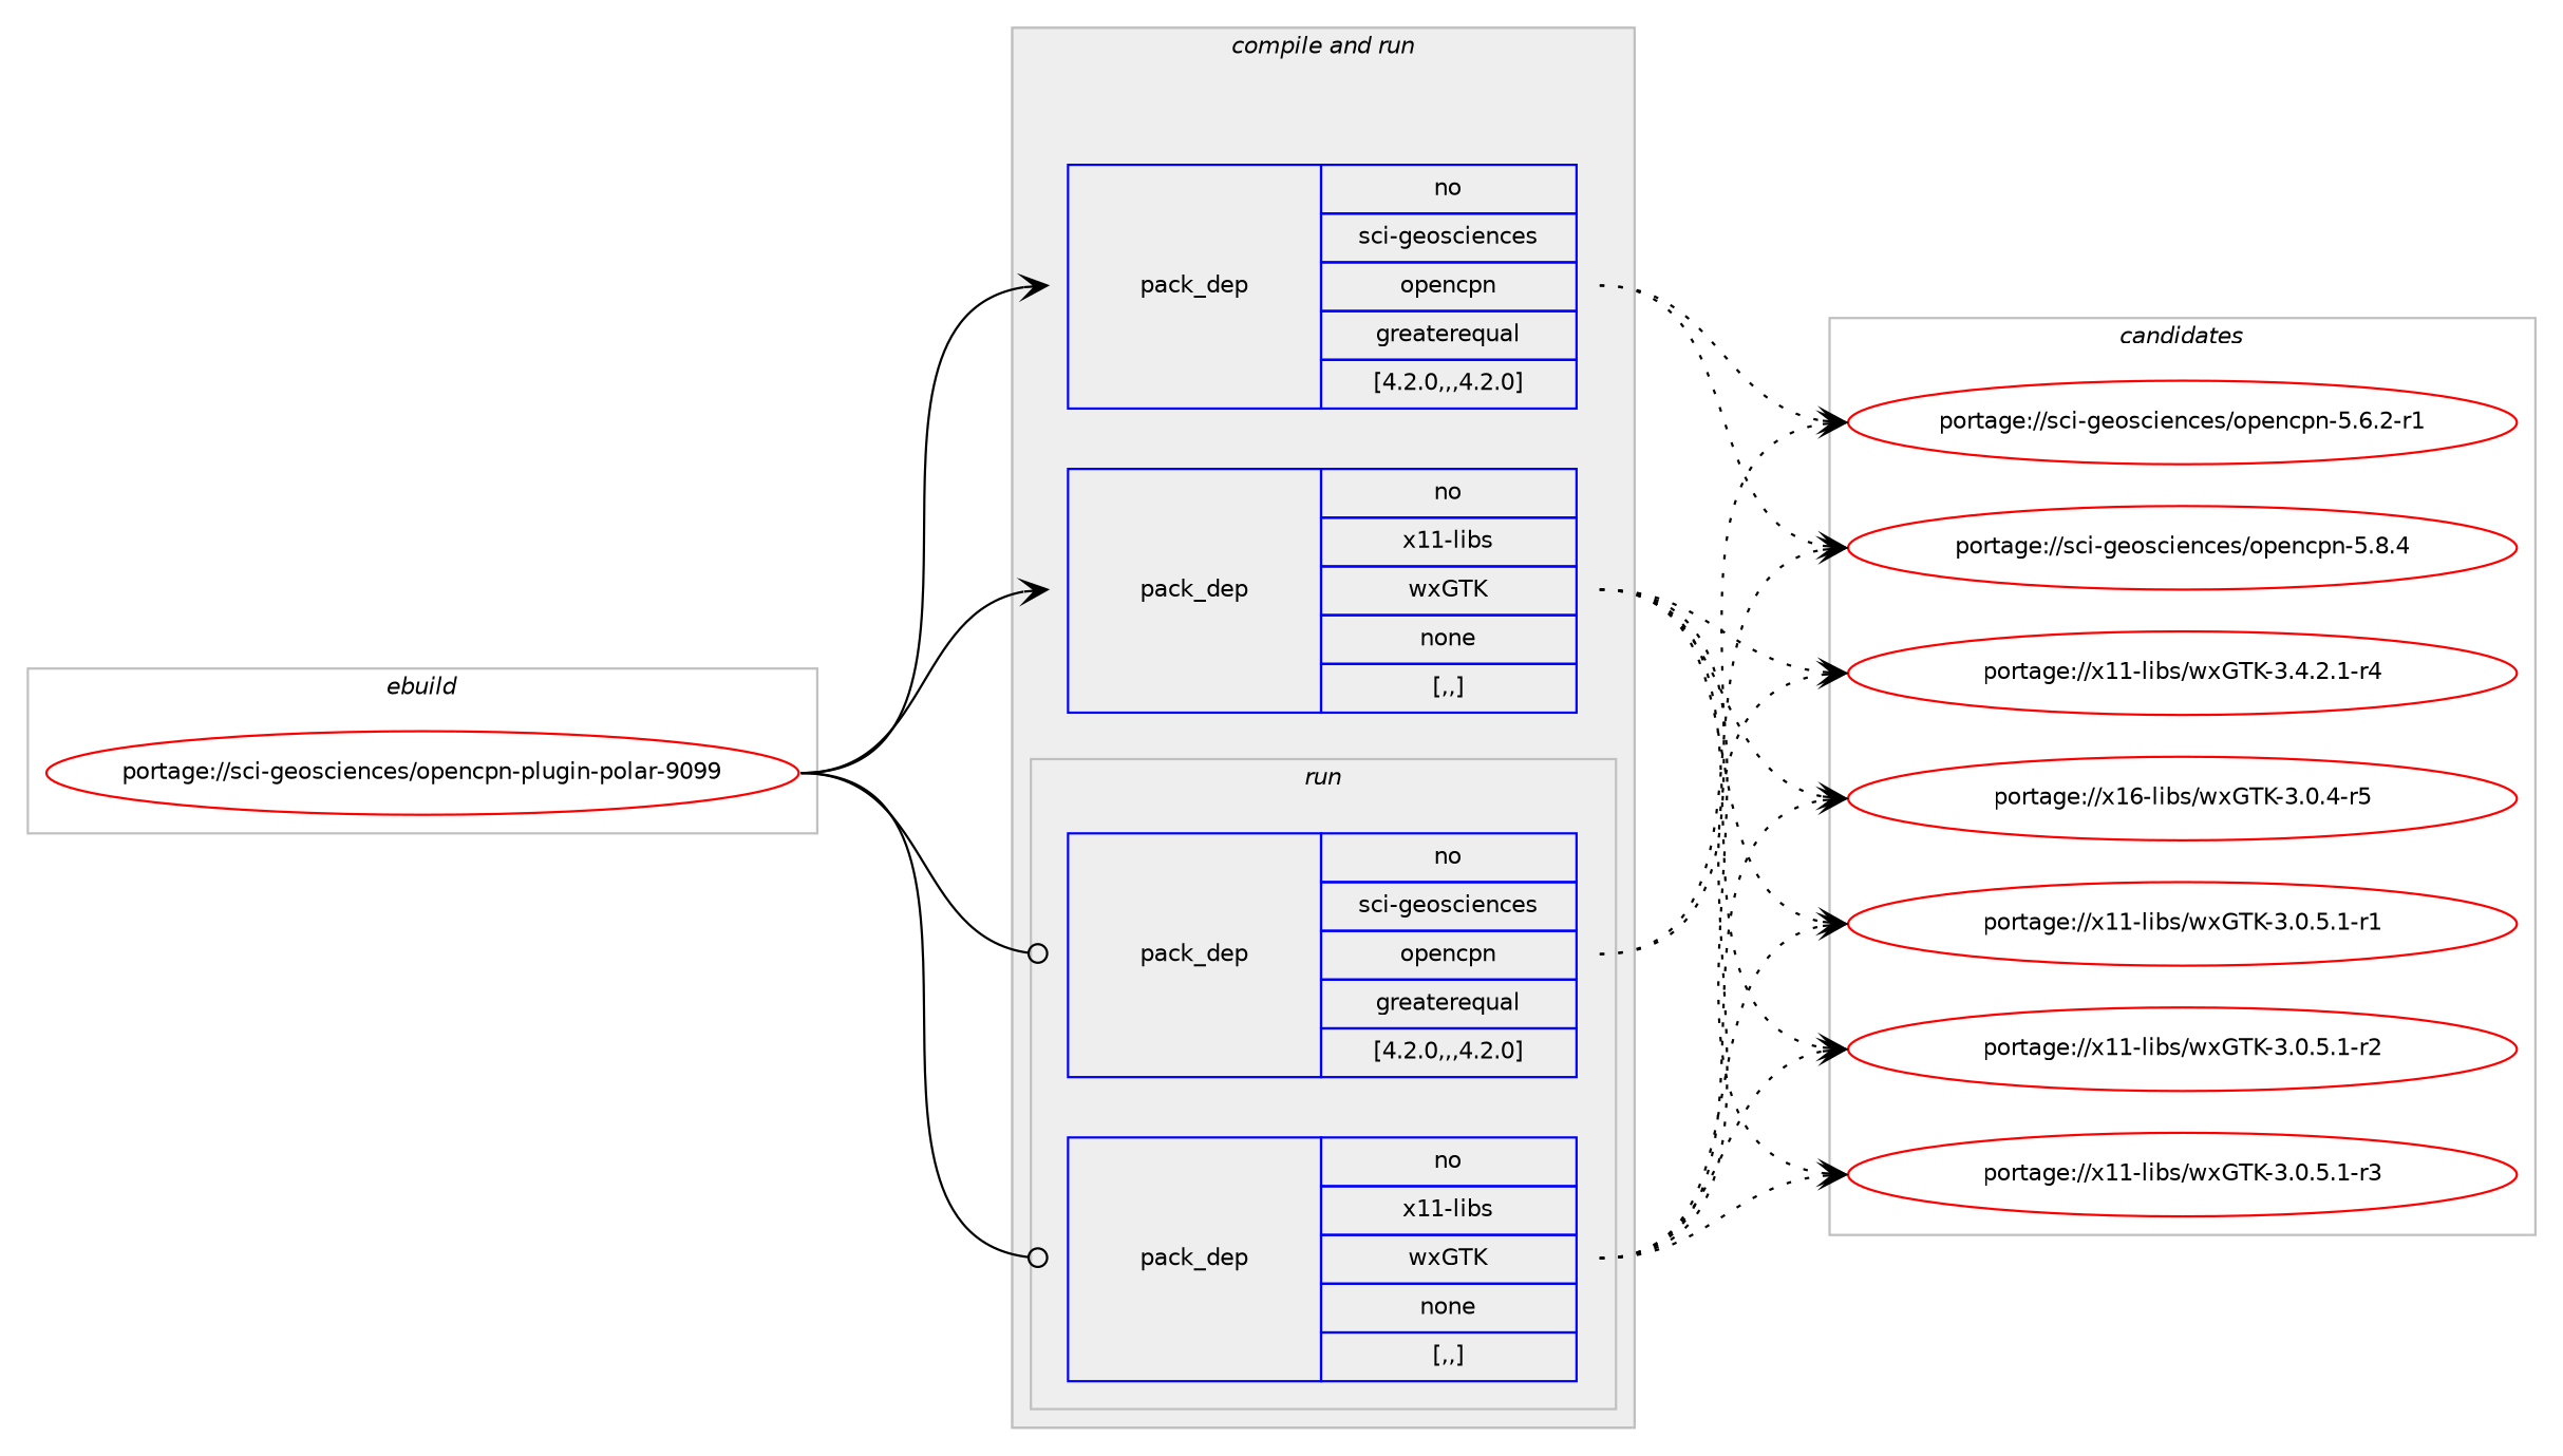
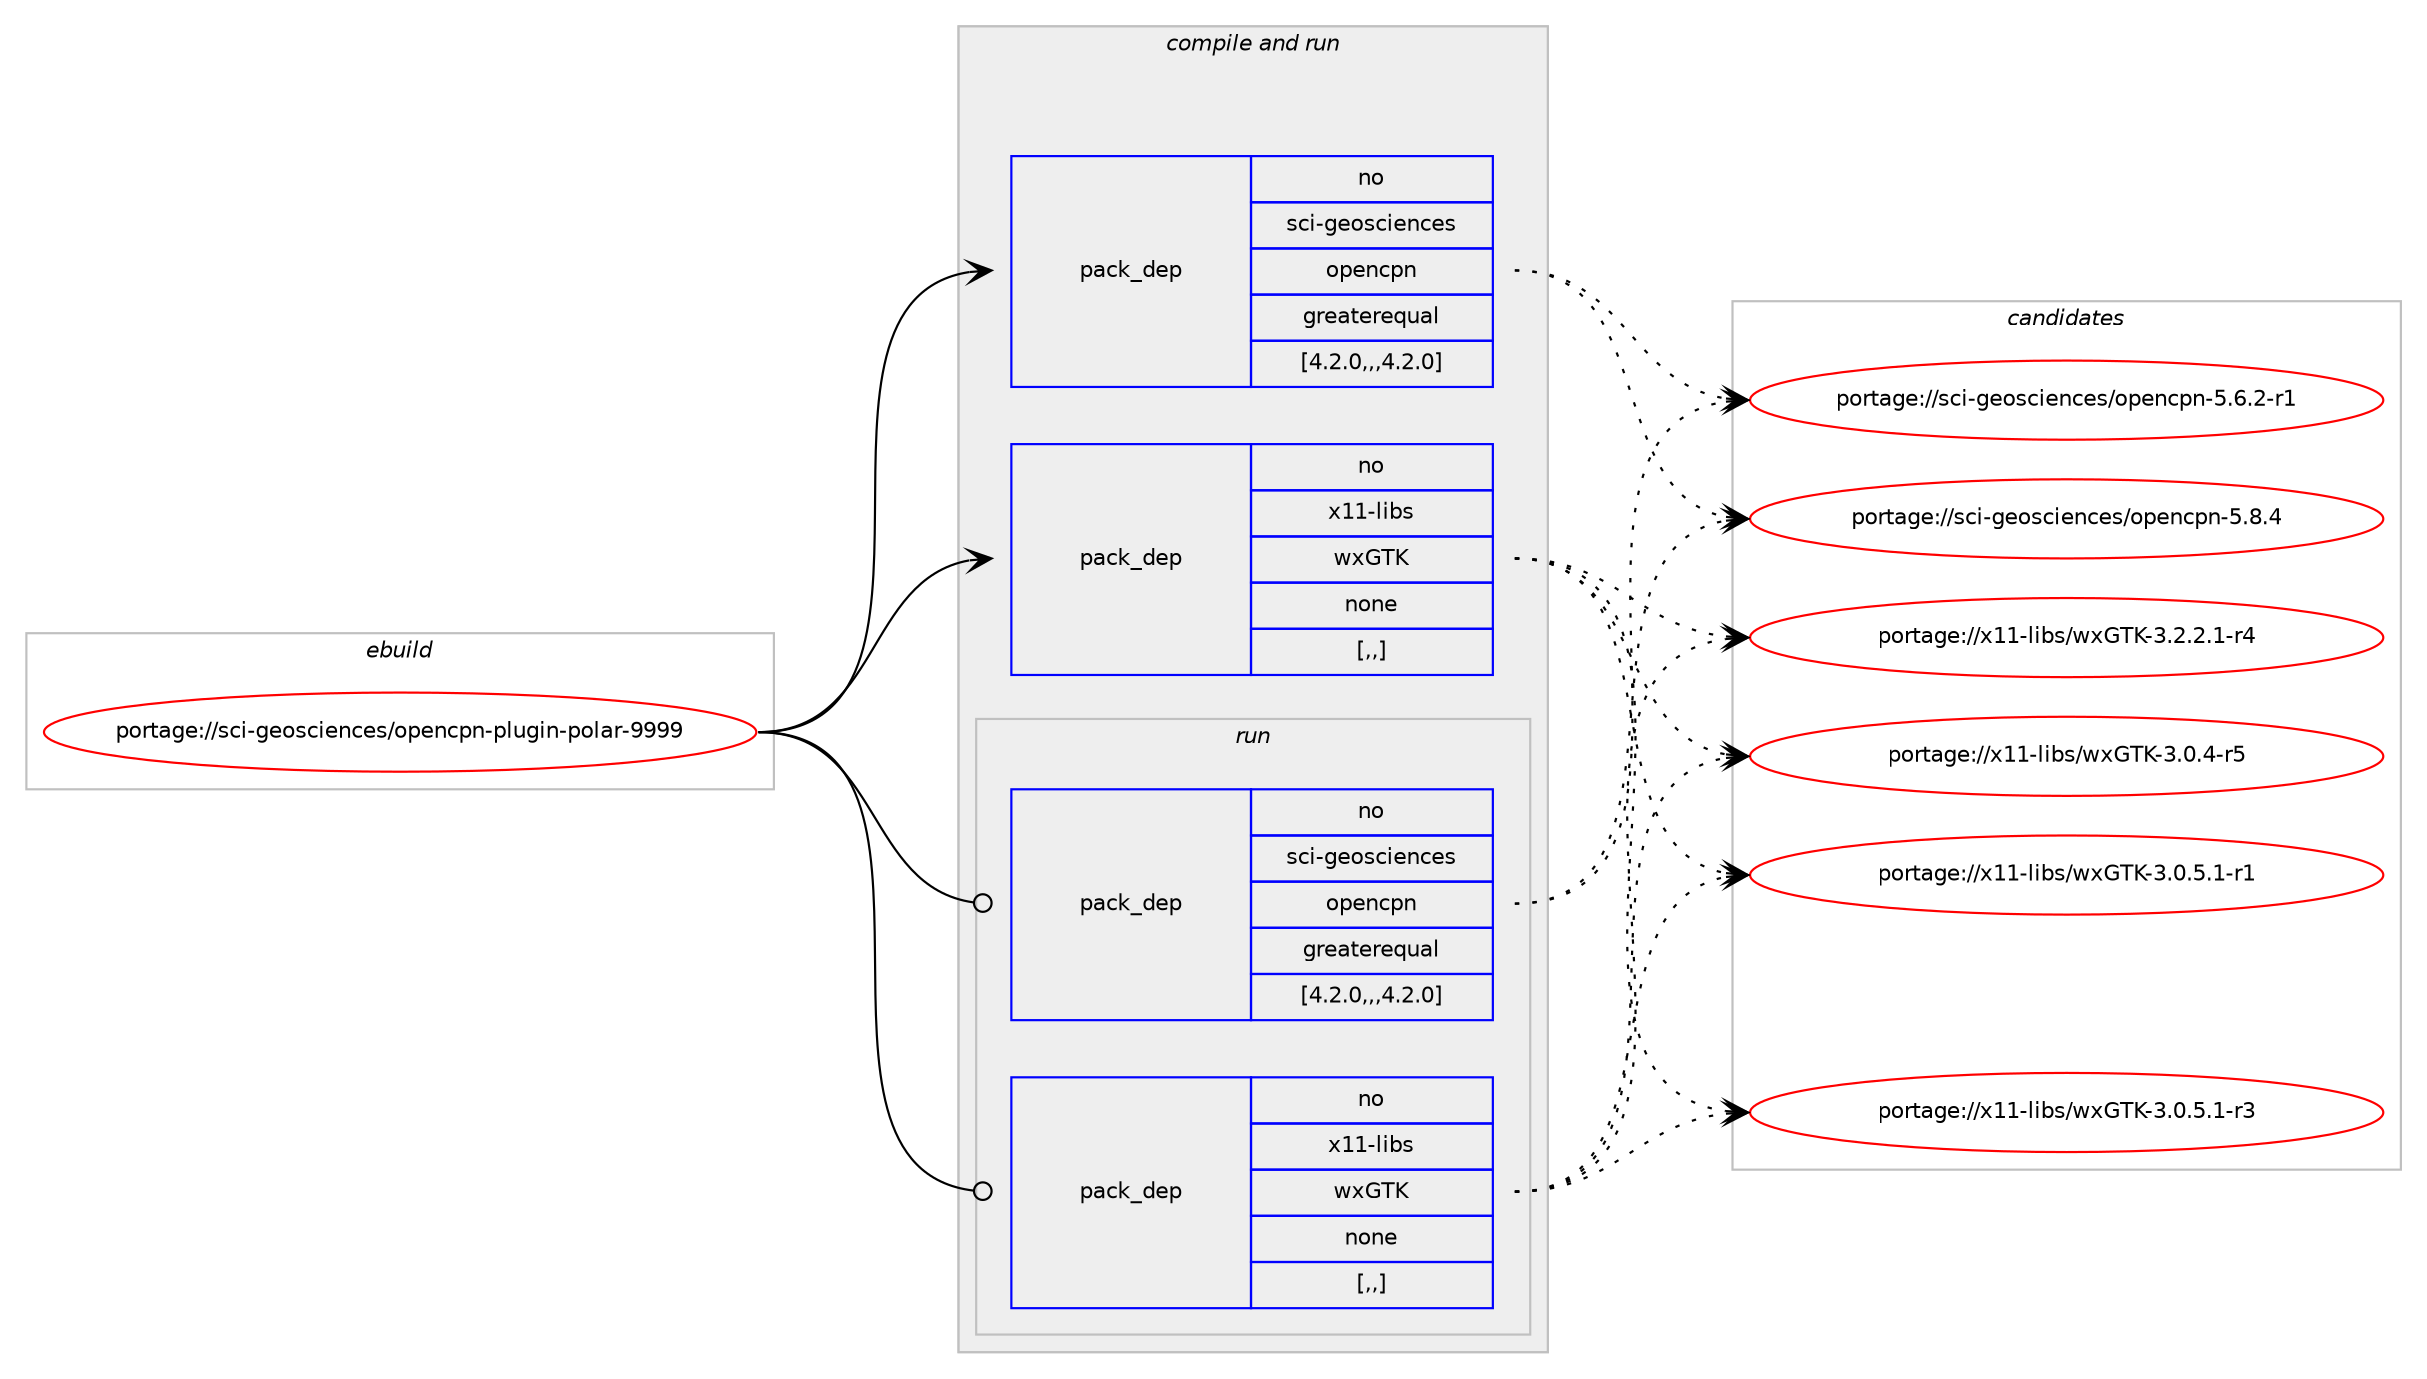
  digraph {
    compound=true
    concentrate=true
    fontname=Helvetica
    fontsize=10
    newrank=true
    rankdir=LR
    ranksep=1.5
    node [color=red fontname=Helvetica fontsize=10]
    edge [arrowhead=vee headport=w style=dotted tailport=e weight=100]
-   n1 [label="portage://sci-geosciences/opencpn-plugin-polar-9099" width=4]
+   n1 [label="portage://sci-geosciences/opencpn-plugin-polar-9999" width=4]
    n2 [color=blue label=<<TABLE BORDER="0" CELLBORDER="1" CELLSPACING="0" CELLPADDING="4" WIDTH="220"><TR><TD ROWSPAN="6" CELLPADDING="30">pack_dep</TD></TR><TR><TD WIDTH="110">no</TD></TR><TR><TD>sci-geosciences</TD></TR><TR><TD>opencpn</TD></TR><TR><TD>greaterequal</TD></TR><TR><TD>[4.2.0,,,4.2.0]</TD></TR></TABLE>> shape=none]
    n3 [color=blue label=<<TABLE BORDER="0" CELLBORDER="1" CELLSPACING="0" CELLPADDING="4" WIDTH="220"><TR><TD ROWSPAN="6" CELLPADDING="30">pack_dep</TD></TR><TR><TD WIDTH="110">no</TD></TR><TR><TD>x11-libs</TD></TR><TR><TD>wxGTK</TD></TR><TR><TD>none</TD></TR><TR><TD>[,,]</TD></TR></TABLE>> shape=none]
    n4 [color=blue label=<<TABLE BORDER="0" CELLBORDER="1" CELLSPACING="0" CELLPADDING="4" WIDTH="220"><TR><TD ROWSPAN="6" CELLPADDING="30">pack_dep</TD></TR><TR><TD WIDTH="110">no</TD></TR><TR><TD>sci-geosciences</TD></TR><TR><TD>opencpn</TD></TR><TR><TD>greaterequal</TD></TR><TR><TD>[4.2.0,,,4.2.0]</TD></TR></TABLE>> shape=none]
    n5 [color=blue label=<<TABLE BORDER="0" CELLBORDER="1" CELLSPACING="0" CELLPADDING="4" WIDTH="220"><TR><TD ROWSPAN="6" CELLPADDING="30">pack_dep</TD></TR><TR><TD WIDTH="110">no</TD></TR><TR><TD>x11-libs</TD></TR><TR><TD>wxGTK</TD></TR><TR><TD>none</TD></TR><TR><TD>[,,]</TD></TR></TABLE>> shape=none]
    n6 [label="portage://sci-geosciences/opencpn-5.6.2-r1" width=4]
    n7 [label="portage://sci-geosciences/opencpn-5.8.4" width=4]
-   n8 [label="portage://x16-libs/wxGTK-3.0.4-r5" width=4]
+   n8 [label="portage://x11-libs/wxGTK-3.0.4-r5" width=4]
    n9 [label="portage://x11-libs/wxGTK-3.0.5.1-r1" width=4]
-   n10 [label="portage://x11-libs/wxGTK-3.0.5.1-r2" width=4]
    n11 [label="portage://x11-libs/wxGTK-3.0.5.1-r3" width=4]
-   n12 [label="portage://x11-libs/wxGTK-3.4.2.1-r4" width=4]
+   n12 [label="portage://x11-libs/wxGTK-3.2.2.1-r4" width=4]
    subgraph cluster_1 {
      color=gray
      label=<<i>ebuild</i>>
      rank=same
      n1
    }
    subgraph cluster_2 {
      color=gray
      label=<<i>dependencies</i>>
      subgraph cluster_3 {
        color=gray
        fillcolor="#eeeeee"
        label=<<i>compile</i>>
        style=filled
        subgraph sub_4 {
          color=gray
          fillcolor="#eeeeee"
          label=<<i>compile</i>>
          style=filled
          n2
        }
        subgraph sub_5 {
          color=gray
          fillcolor="#eeeeee"
          label=<<i>compile</i>>
          style=filled
          n3
        }
      }
      subgraph cluster_6 {
        color=gray
        fillcolor="#eeeeee"
        label=<<i>compile and run</i>>
        style=filled
      }
      subgraph cluster_7 {
        color=gray
        fillcolor="#eeeeee"
        label=<<i>run</i>>
        style=filled
        subgraph sub_8 {
          color=gray
          fillcolor="#eeeeee"
          label=<<i>run</i>>
          style=filled
          n4
        }
        subgraph sub_9 {
          color=gray
          fillcolor="#eeeeee"
          label=<<i>run</i>>
          style=filled
          n5
        }
      }
    }
    subgraph cluster_10 {
      color=gray
      label=<<i>candidates</i>>
      rank=same
      subgraph sub_11 {
        color=black
        label=<<i>candidates</i>>
        nodesep=1
        rank=same
        n6
        n7
      }
      subgraph sub_12 {
        color=black
        label=<<i>candidates</i>>
        nodesep=1
        rank=same
        n8
        n9
-       n10
        n11
        n12
      }
      subgraph sub_13 {
        color=black
        label=<<i>candidates</i>>
        nodesep=1
        rank=same
        n6
        n7
      }
      subgraph sub_14 {
        color=black
        label=<<i>candidates</i>>
        nodesep=1
        rank=same
        n8
        n9
-       n10
        n11
        n12
      }
    }
    n1 -> n2 [style=solid weight=20]
    n1 -> n3 [style=solid weight=20]
    n1 -> n4 [arrowhead=odot style=solid weight=20]
    n1 -> n5 [arrowhead=odot style=solid weight=20]
    n2 -> n6
    n2 -> n7
    n3 -> n8
    n3 -> n9
-   n3 -> n10
    n3 -> n11
    n3 -> n12
    n4 -> n6
    n4 -> n7
    n5 -> n8
    n5 -> n9
-   n5 -> n10
    n5 -> n11
    n5 -> n12
  }
